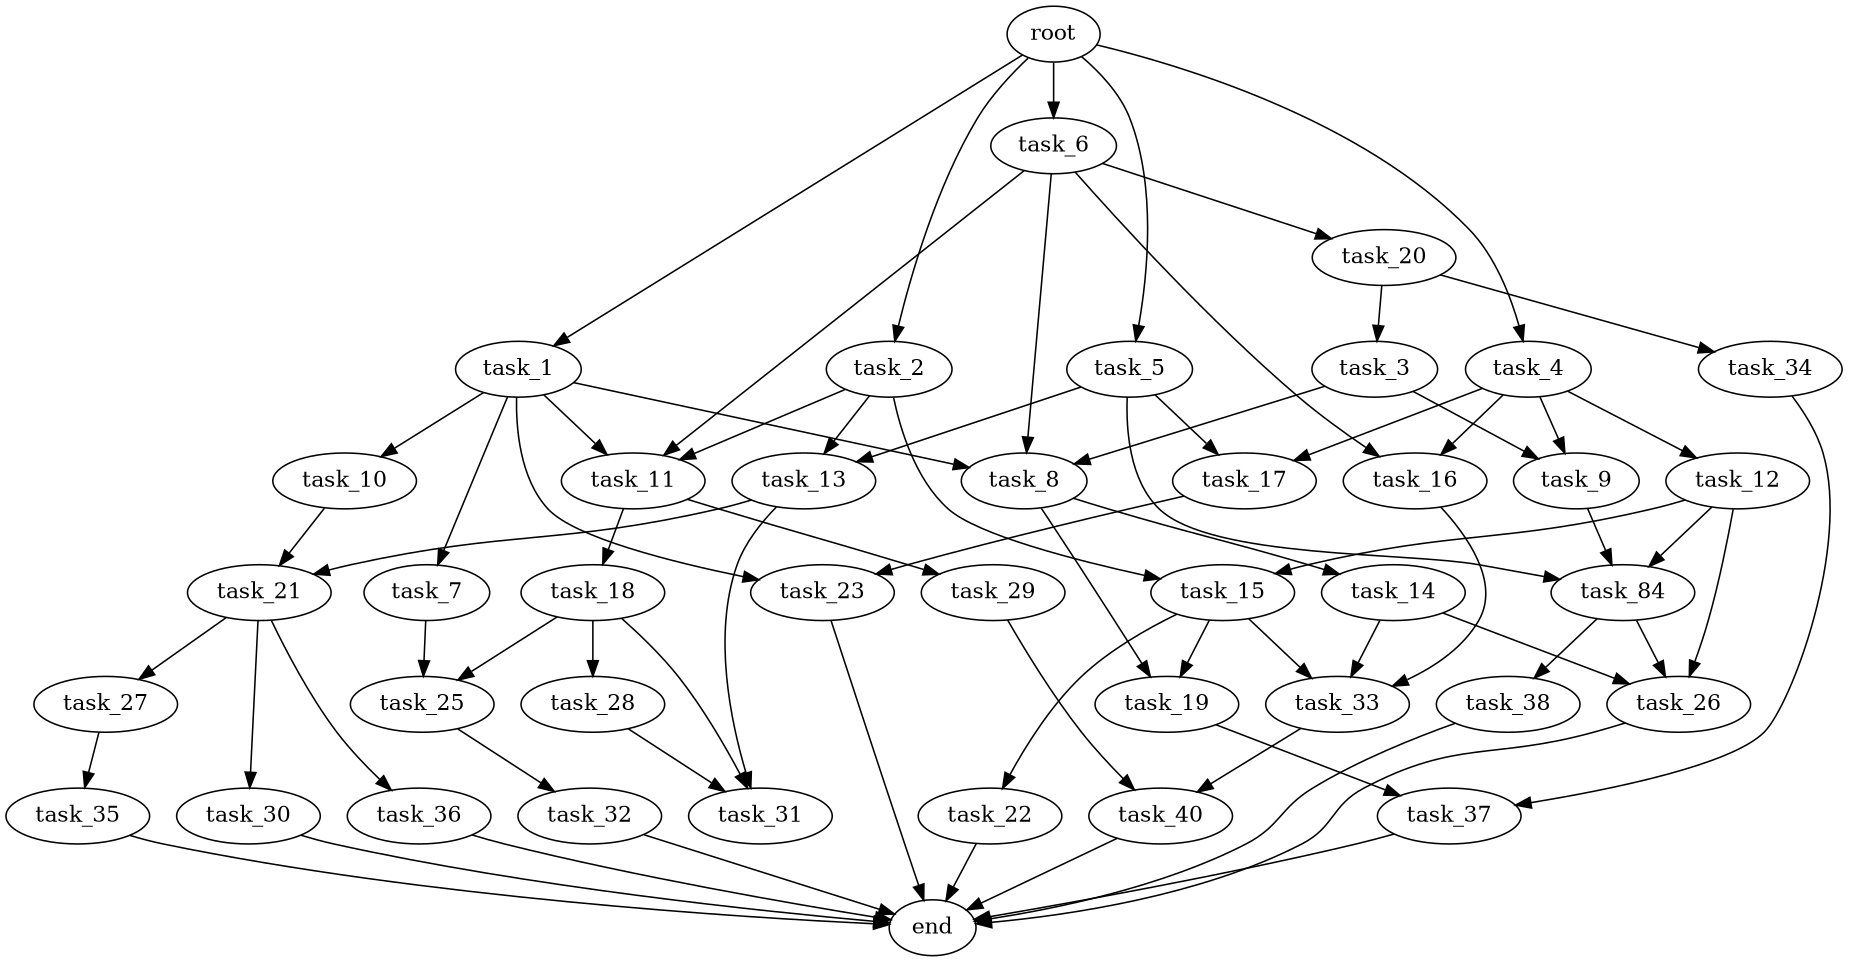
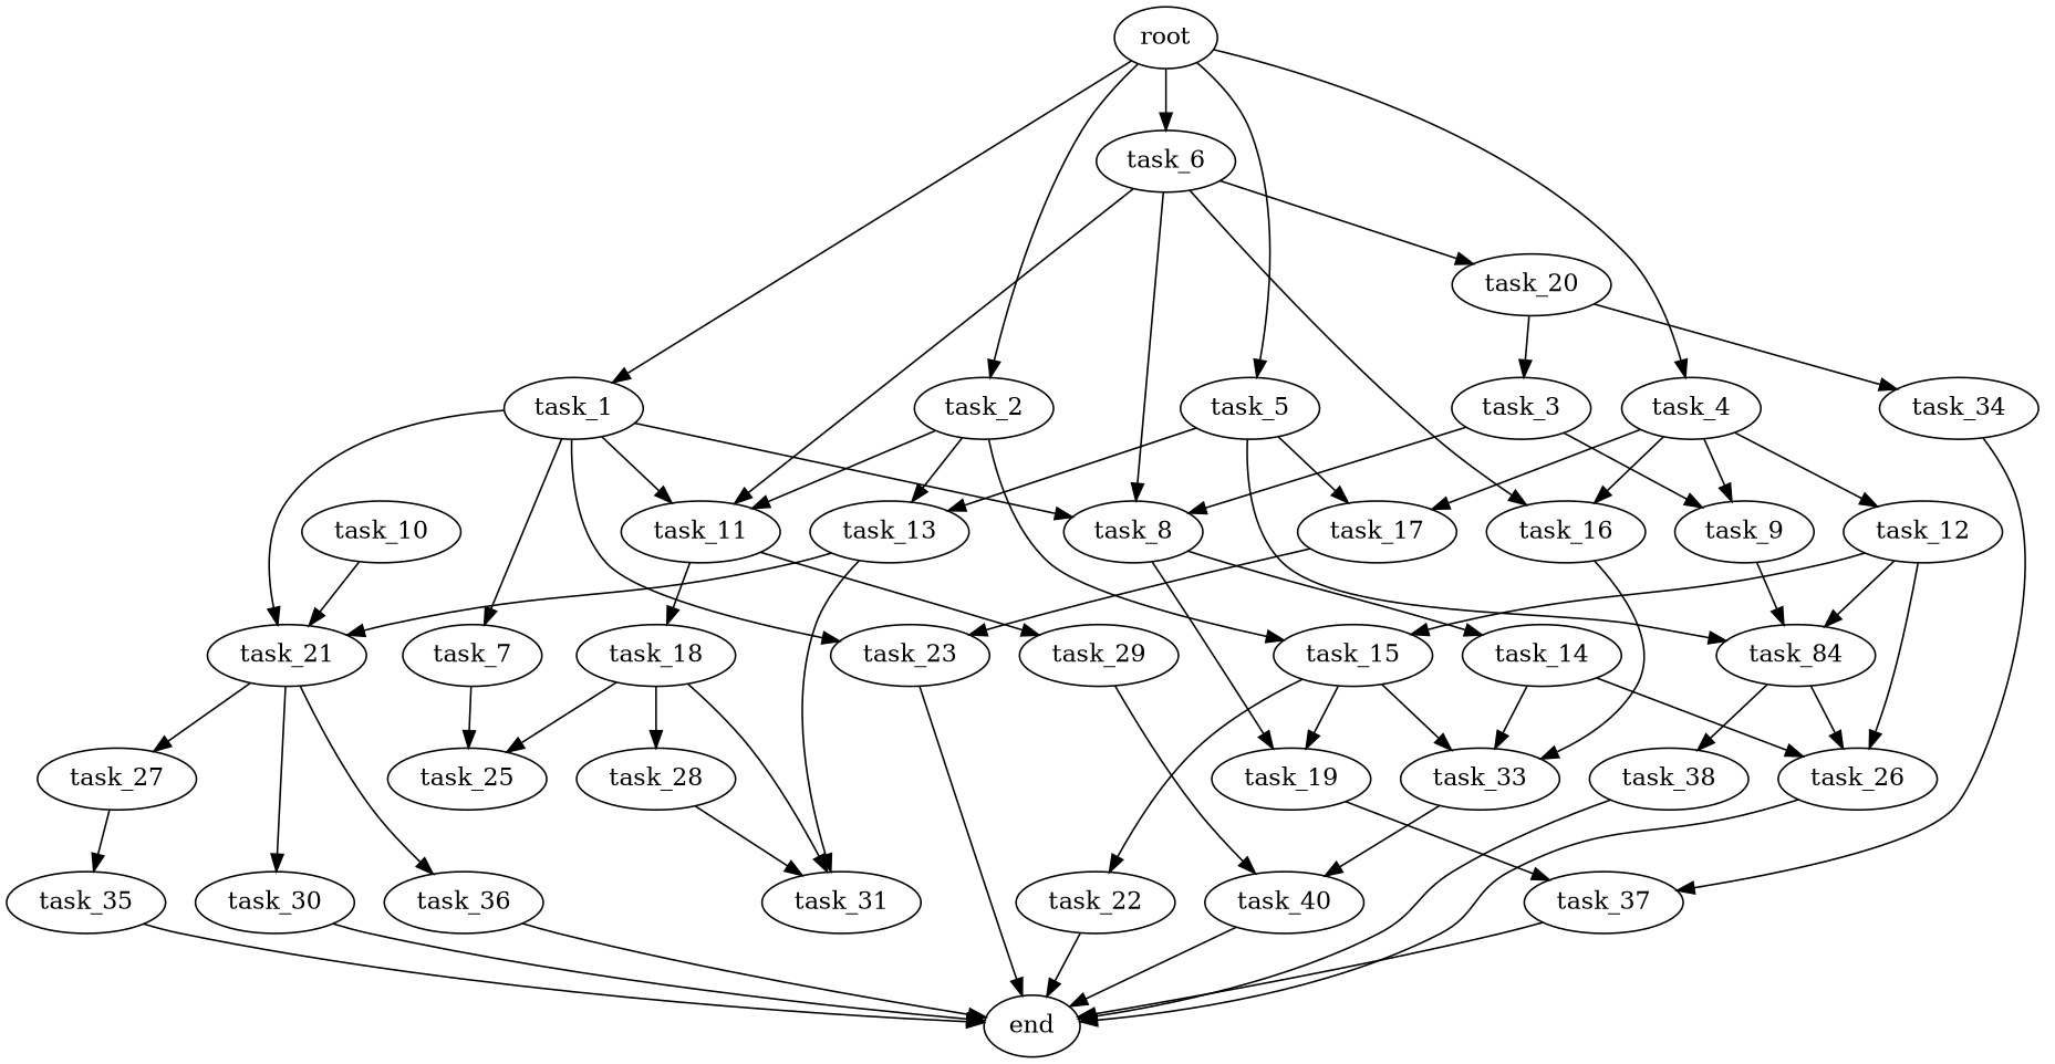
  digraph {
    root
    task_1
    task_2
    task_4
    task_5
    task_6
    task_7
    task_8
    task_10
    task_11
    task_23
    task_13
    task_15
    task_3
    task_9
    task_12
    task_16
    task_17
    n19 [label=task_84]
    task_20
    task_25
    task_14
    task_19
    task_21
    task_18
    task_29
    end
    task_31
    task_33
    task_22
    task_26
    task_38
    task_34
-   task_32
    task_37
    task_27
    task_30
    task_36
    task_28
    task_40
    task_35
    root -> task_1
    root -> task_2
    root -> task_4
    root -> task_5
    root -> task_6
    task_1 -> task_7
    task_1 -> task_8
-   task_1 -> task_10
+   task_1 -> task_21
    task_1 -> task_11
    task_1 -> task_23
    task_2 -> task_11
    task_2 -> task_13
    task_2 -> task_15
    task_4 -> task_9
    task_4 -> task_12
    task_4 -> task_16
    task_4 -> task_17
    task_5 -> task_13
    task_5 -> task_17
    task_5 -> n19
    task_6 -> task_8
    task_6 -> task_11
    task_6 -> task_16
    task_6 -> task_20
    task_7 -> task_25
    task_8 -> task_14
    task_8 -> task_19
    task_10 -> task_21
    task_11 -> task_18
    task_11 -> task_29
    task_23 -> end
    task_13 -> task_21
    task_13 -> task_31
    task_15 -> task_19
    task_15 -> task_33
    task_15 -> task_22
    task_3 -> task_8
    task_3 -> task_9
    task_9 -> n19
    task_12 -> task_15
    task_12 -> n19
    task_12 -> task_26
    task_16 -> task_33
    task_17 -> task_23
    n19 -> task_26
    n19 -> task_38
    task_20 -> task_3
    task_20 -> task_34
-   task_25 -> task_32
    task_14 -> task_33
    task_14 -> task_26
    task_19 -> task_37
    task_21 -> task_27
    task_21 -> task_30
    task_21 -> task_36
    task_18 -> task_25
    task_18 -> task_31
    task_18 -> task_28
    task_29 -> task_40
    task_33 -> task_40
    task_22 -> end
    task_26 -> end
    task_38 -> end
    task_34 -> task_37
-   task_32 -> end
    task_37 -> end
    task_27 -> task_35
    task_30 -> end
    task_36 -> end
    task_28 -> task_31
    task_40 -> end
    task_35 -> end
  }
